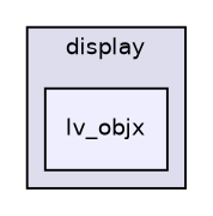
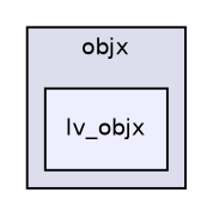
  digraph {
    compound=true
    n1 [fillcolor="#eeeeff" fontname=Helvetica fontsize=10 label=lv_objx pencolor=black shape=box style=filled]
    subgraph cluster_1 {
      bgcolor="#ddddee"
      fontname=Helvetica
      fontsize=10
-     label=display
+     label=objx
      pencolor=black
      n1
    }
  }
